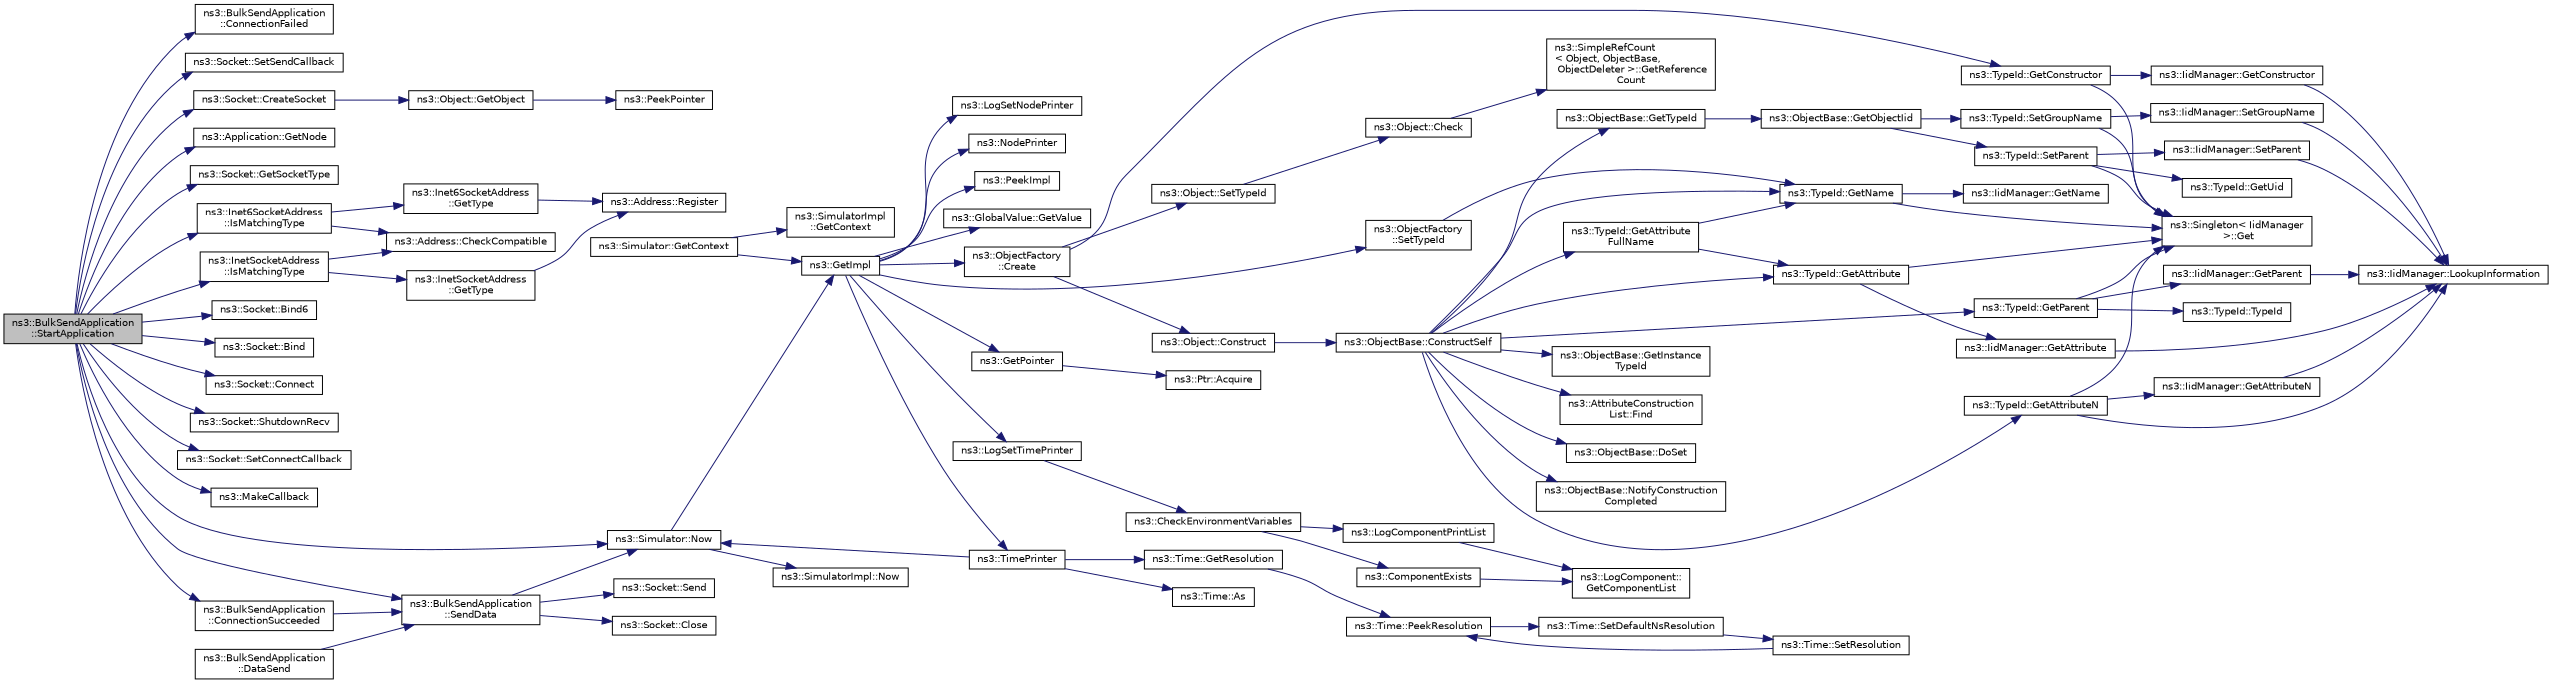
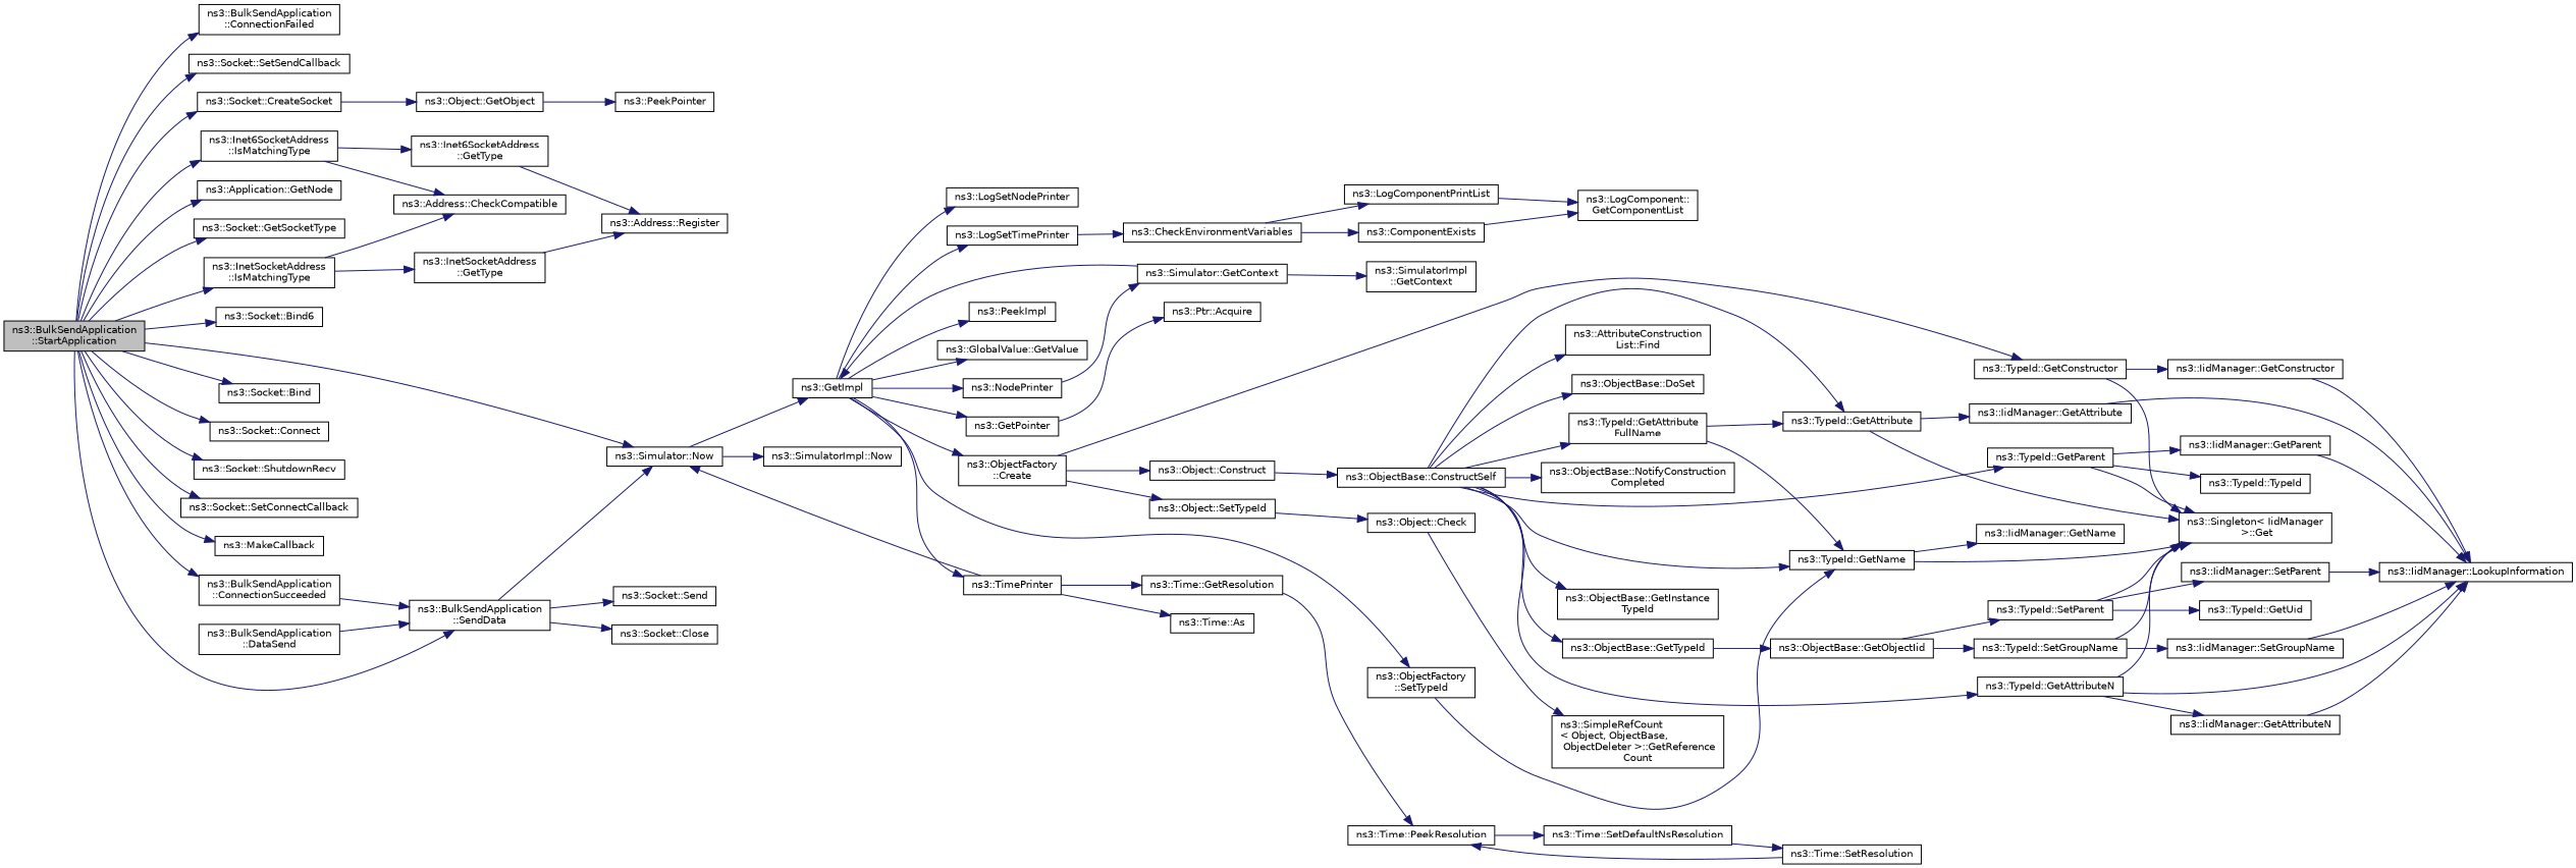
  digraph {
    rankdir=LR
    node [color=black fillcolor=white fontname=Helvetica fontsize=10 shape=record style=filled]
    edge [color=midnightblue fontname=Helvetica fontsize=10 labelfontname=Helvetica labelfontsize=10 style=solid]
    n1 [fillcolor=grey75 fontcolor=black height=0.2 label="ns3::BulkSendApplication\l::StartApplication" width=0.4]
    n2 [height=0.2 label="ns3::Socket::CreateSocket" width=0.4]
    n3 [height=0.2 label="ns3::Application::GetNode" width=0.4]
    n4 [height=0.2 label="ns3::Socket::GetSocketType" width=0.4]
    n5 [height=0.2 label="ns3::Inet6SocketAddress\l::IsMatchingType" width=0.4]
    n6 [height=0.2 label="ns3::Socket::Bind6" width=0.4]
    n7 [height=0.2 label="ns3::InetSocketAddress\l::IsMatchingType" width=0.4]
    n8 [height=0.2 label="ns3::Socket::Bind" width=0.4]
    n9 [height=0.2 label="ns3::Socket::Connect" width=0.4]
    n10 [height=0.2 label="ns3::Socket::ShutdownRecv" width=0.4]
    n11 [height=0.2 label="ns3::Socket::SetConnectCallback" width=0.4]
    n12 [height=0.2 label="ns3::MakeCallback" width=0.4]
    n13 [height=0.2 label="ns3::BulkSendApplication\l::ConnectionSucceeded" width=0.4]
    n14 [height=0.2 label="ns3::BulkSendApplication\l::SendData" width=0.4]
    n15 [height=0.2 label="ns3::BulkSendApplication\l::ConnectionFailed" width=0.4]
    n16 [height=0.2 label="ns3::Socket::SetSendCallback" width=0.4]
    n17 [height=0.2 label="ns3::Simulator::Now" width=0.4]
    n18 [height=0.2 label="ns3::Object::GetObject" width=0.4]
    n19 [height=0.2 label="ns3::Address::CheckCompatible" width=0.4]
    n20 [height=0.2 label="ns3::Inet6SocketAddress\l::GetType" width=0.4]
    n21 [height=0.2 label="ns3::InetSocketAddress\l::GetType" width=0.4]
    n22 [height=0.2 label="ns3::Socket::Send" width=0.4]
    n23 [height=0.2 label="ns3::Socket::Close" width=0.4]
    n24 [height=0.2 label="ns3::BulkSendApplication\l::DataSend" width=0.4]
    n25 [height=0.2 label="ns3::PeekPointer" width=0.4]
    n26 [height=0.2 label="ns3::Address::Register" width=0.4]
    n27 [height=0.2 label="ns3::GetImpl" width=0.4]
    n28 [height=0.2 label="ns3::SimulatorImpl::Now" width=0.4]
    n29 [height=0.2 label="ns3::PeekImpl" width=0.4]
    n30 [height=0.2 label="ns3::GlobalValue::GetValue" width=0.4]
    n31 [height=0.2 label="ns3::ObjectFactory\l::SetTypeId" width=0.4]
    n32 [height=0.2 label="ns3::GetPointer" width=0.4]
    n33 [height=0.2 label="ns3::ObjectFactory\l::Create" width=0.4]
    n34 [height=0.2 label="ns3::LogSetTimePrinter" width=0.4]
    n35 [height=0.2 label="ns3::TimePrinter" width=0.4]
    n36 [height=0.2 label="ns3::LogSetNodePrinter" width=0.4]
    n37 [height=0.2 label="ns3::NodePrinter" width=0.4]
    n38 [height=0.2 label="ns3::TypeId::GetName" width=0.4]
    n39 [height=0.2 label="ns3::Ptr::Acquire" width=0.4]
    n40 [height=0.2 label="ns3::TypeId::GetConstructor" width=0.4]
    n41 [height=0.2 label="ns3::Object::SetTypeId" width=0.4]
    n42 [height=0.2 label="ns3::Object::Construct" width=0.4]
    n43 [height=0.2 label="ns3::CheckEnvironmentVariables" width=0.4]
    n44 [height=0.2 label="ns3::Time::GetResolution" width=0.4]
    n45 [height=0.2 label="ns3::Time::As" width=0.4]
    n46 [height=0.2 label="ns3::Simulator::GetContext" width=0.4]
    n47 [height=0.2 label="ns3::Singleton\< IidManager\l \>::Get" width=0.4]
    n48 [height=0.2 label="ns3::IidManager::GetName" width=0.4]
    n49 [height=0.2 label="ns3::IidManager::LookupInformation" width=0.4]
    n50 [height=0.2 label="ns3::IidManager::GetConstructor" width=0.4]
    n51 [height=0.2 label="ns3::Object::Check" width=0.4]
    n52 [height=0.2 label="ns3::ObjectBase::ConstructSelf" width=0.4]
    n53 [height=0.2 label="ns3::SimpleRefCount\l\< Object, ObjectBase,\l ObjectDeleter \>::GetReference\lCount" width=0.4]
    n54 [height=0.2 label="ns3::ObjectBase::GetInstance\lTypeId" width=0.4]
    n55 [height=0.2 label="ns3::TypeId::GetAttributeN" width=0.4]
    n56 [height=0.2 label="ns3::TypeId::GetAttribute" width=0.4]
    n57 [height=0.2 label="ns3::AttributeConstruction\lList::Find" width=0.4]
    n58 [height=0.2 label="ns3::ObjectBase::DoSet" width=0.4]
    n59 [height=0.2 label="ns3::TypeId::GetAttribute\lFullName" width=0.4]
    n60 [height=0.2 label="ns3::TypeId::GetParent" width=0.4]
    n61 [height=0.2 label="ns3::ObjectBase::GetTypeId" width=0.4]
    n62 [height=0.2 label="ns3::ObjectBase::NotifyConstruction\lCompleted" width=0.4]
    n63 [height=0.2 label="ns3::IidManager::GetAttributeN" width=0.4]
    n64 [height=0.2 label="ns3::IidManager::GetAttribute" width=0.4]
    n65 [height=0.2 label="ns3::IidManager::GetParent" width=0.4]
    n66 [height=0.2 label="ns3::TypeId::TypeId" width=0.4]
    n67 [height=0.2 label="ns3::ObjectBase::GetObjectIid" width=0.4]
    n68 [height=0.2 label="ns3::TypeId::SetParent" width=0.4]
    n69 [height=0.2 label="ns3::TypeId::SetGroupName" width=0.4]
    n70 [height=0.2 label="ns3::TypeId::GetUid" width=0.4]
    n71 [height=0.2 label="ns3::IidManager::SetParent" width=0.4]
    n72 [height=0.2 label="ns3::IidManager::SetGroupName" width=0.4]
    n73 [height=0.2 label="ns3::ComponentExists" width=0.4]
    n74 [height=0.2 label="ns3::LogComponentPrintList" width=0.4]
    n75 [height=0.2 label="ns3::LogComponent::\lGetComponentList" width=0.4]
    n76 [height=0.2 label="ns3::Time::PeekResolution" width=0.4]
    n77 [height=0.2 label="ns3::Time::SetDefaultNsResolution" width=0.4]
    n78 [height=0.2 label="ns3::Time::SetResolution" width=0.4]
    n79 [height=0.2 label="ns3::SimulatorImpl\l::GetContext" width=0.4]
    n1 -> n2
    n1 -> n3
    n1 -> n4
    n1 -> n5
    n1 -> n6
    n1 -> n7
    n1 -> n8
    n1 -> n9
    n1 -> n10
    n1 -> n11
    n1 -> n12
    n1 -> n13
    n1 -> n14
    n1 -> n15
    n1 -> n16
    n1 -> n17
    n2 -> n18
    n5 -> n19
    n5 -> n20
    n7 -> n19
    n7 -> n21
    n13 -> n14
    n14 -> n17
    n14 -> n22
    n14 -> n23
    n17 -> n27
    n17 -> n28
    n18 -> n25
    n20 -> n26
    n21 -> n26
    n24 -> n14
    n27 -> n29
    n27 -> n30
    n27 -> n31
    n27 -> n32
    n27 -> n33
    n27 -> n34
    n27 -> n35
    n27 -> n36
    n27 -> n37
    n31 -> n38
    n32 -> n39
    n33 -> n40
    n33 -> n41
    n33 -> n42
    n34 -> n43
    n35 -> n17
    n35 -> n44
    n35 -> n45
+   n37 -> n46
    n38 -> n47
    n38 -> n48
    n40 -> n47
    n40 -> n50
    n41 -> n51
    n42 -> n52
    n43 -> n73
    n43 -> n74
    n44 -> n76
    n46 -> n27
    n46 -> n79
    n50 -> n49
    n51 -> n53
    n52 -> n38
    n52 -> n54
    n52 -> n55
    n52 -> n56
    n52 -> n57
    n52 -> n58
    n52 -> n59
    n52 -> n60
    n52 -> n61
    n52 -> n62
    n55 -> n47
    n55 -> n49
    n55 -> n63
    n56 -> n47
    n56 -> n64
    n59 -> n38
    n59 -> n56
    n60 -> n47
    n60 -> n65
    n60 -> n66
    n61 -> n67
    n63 -> n49
    n64 -> n49
    n65 -> n49
    n67 -> n68
    n67 -> n69
    n68 -> n47
    n68 -> n70
    n68 -> n71
    n69 -> n47
    n69 -> n72
    n71 -> n49
    n72 -> n49
    n73 -> n75
    n74 -> n75
    n76 -> n77
    n77 -> n78
    n78 -> n76
  }
